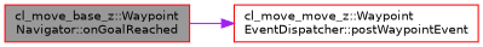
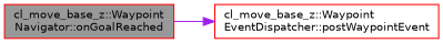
  digraph {
    rankdir=LR
    node [color=red fontname=Helvetica fontsize=10 shape=box style=filled]
    n1 [fillcolor=grey60 fontcolor=black height=0.2 label="cl_move_base_z::Waypoint\lNavigator::onGoalReached" width=0.4]
-   n2 [fillcolor=white height=0.2 label="cl_move_move_z::Waypoint\lEventDispatcher::postWaypointEvent" width=0.4]
+   n2 [fillcolor=white height=0.2 label="cl_move_base_z::Waypoint\lEventDispatcher::postWaypointEvent" width=0.4]
    n1 -> n2 [color=purple fontname=Helvetica fontsize=10 labelfontname=Helvetica labelfontsize=10 style=solid]
  }
